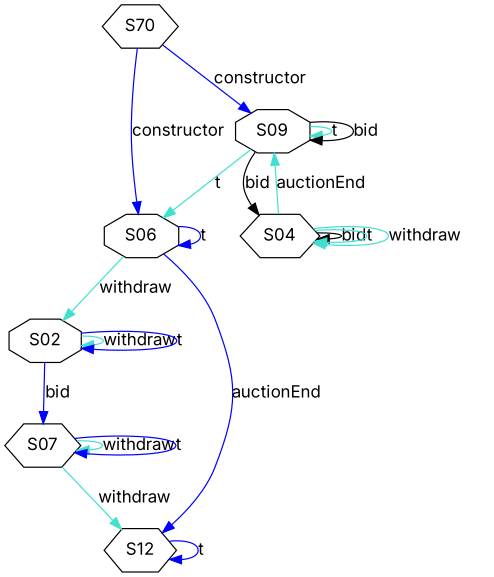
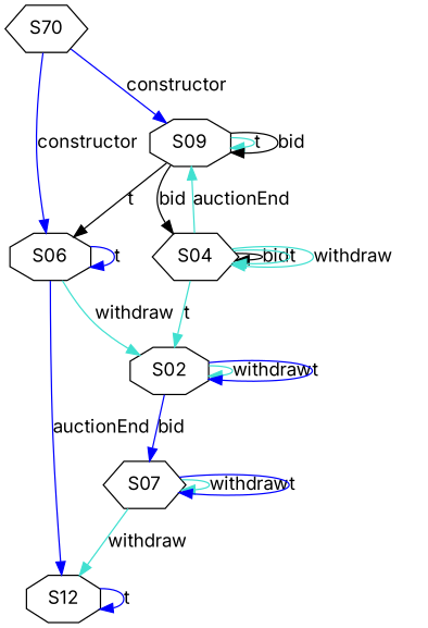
  digraph {
    fontname=Inter
    node [fontname=Inter shape=octagon]
    edge [color=turquoise fontname=Inter]
    S02
    S07 [shape=hexagon]
    S06
-   S12 [shape=hexagon]
+   S12
    S04 [shape=hexagon]
    S09
    n7 [label=S70 shape=hexagon]
    S02 -> S02 [label=withdraw]
    S02 -> S02 [color=blue label=t]
    S02 -> S07 [color=blue label=bid]
    S07 -> S07 [label=withdraw]
    S07 -> S07 [color=blue label=t]
    S07 -> S12 [label=withdraw]
    S06 -> S02 [label=withdraw]
    S06 -> S06 [color=blue label=t]
    S06 -> S12 [color=blue label=auctionEnd]
    S12 -> S12 [color=blue label=t]
+   S04 -> S02 [label=t]
    S04 -> S04 [color=black label=bid]
    S04 -> S04 [label=t]
    S04 -> S04 [label=withdraw]
    S04 -> S09 [label=auctionEnd]
-   S09 -> S06 [label=t]
+   S09 -> S06 [color=black label=t]
    S09 -> S04 [color=black label=bid]
    S09 -> S09 [label=t]
    S09 -> S09 [color=black label=bid]
    n7 -> S06 [color=blue label=constructor]
    n7 -> S09 [color=blue label=constructor]
  }
